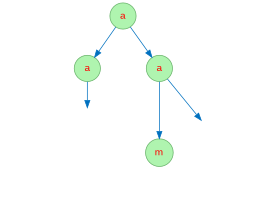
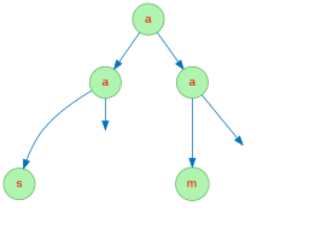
  digraph {
    node [color="#66B268" fillcolor="#AFF4AF" fontcolor=red fontname=Arial shape=circle style=filled]
    edge [color="#0070BF"]
    n1 [label=a]
    n2 [label=a]
    n3 [label=a]
+   n4 [label=s]
    l1296064247 [style=invis]
    n6 [label=m]
    l205797316 [style=invis]
    n1 -> n2
    n1 -> n3
+   n2 -> n4
    n2 -> l1296064247
    n3 -> n6
    n3 -> l205797316
  }
